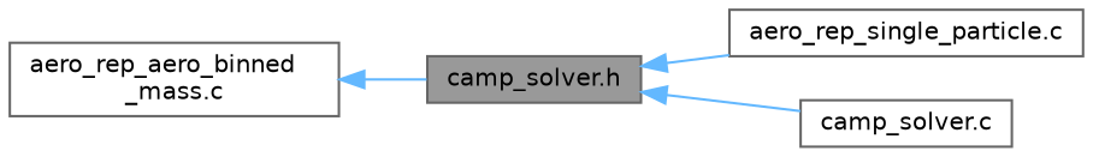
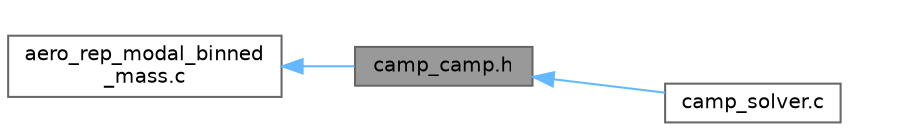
  digraph {
    rankdir=LR
    node [color=grey40 fillcolor=white fontname=Helvetica fontsize=10 shape=box style=filled]
    edge [color=steelblue1 dir=back fontname=Helvetica fontsize=10 labelfontname=Helvetica labelfontsize=10 style=solid]
-   n1 [color=gray40 fillcolor=grey60 fontcolor=black height=0.2 label="camp_solver.h" width=0.4]
-   n2 [height=0.2 label="aero_rep_single_particle.c" width=0.4]
+   n1 [color=gray40 fillcolor=grey60 fontcolor=black height=0.2 label="camp_camp.h" width=0.4]
    n3 [height=0.2 label="camp_solver.c" width=0.4]
-   n4 [height=0.2 label="aero_rep_aero_binned\l_mass.c" width=0.4]
-   n1 -> n2
+   n4 [height=0.2 label="aero_rep_modal_binned\l_mass.c" width=0.4]
    n1 -> n3
    n4 -> n1
  }
